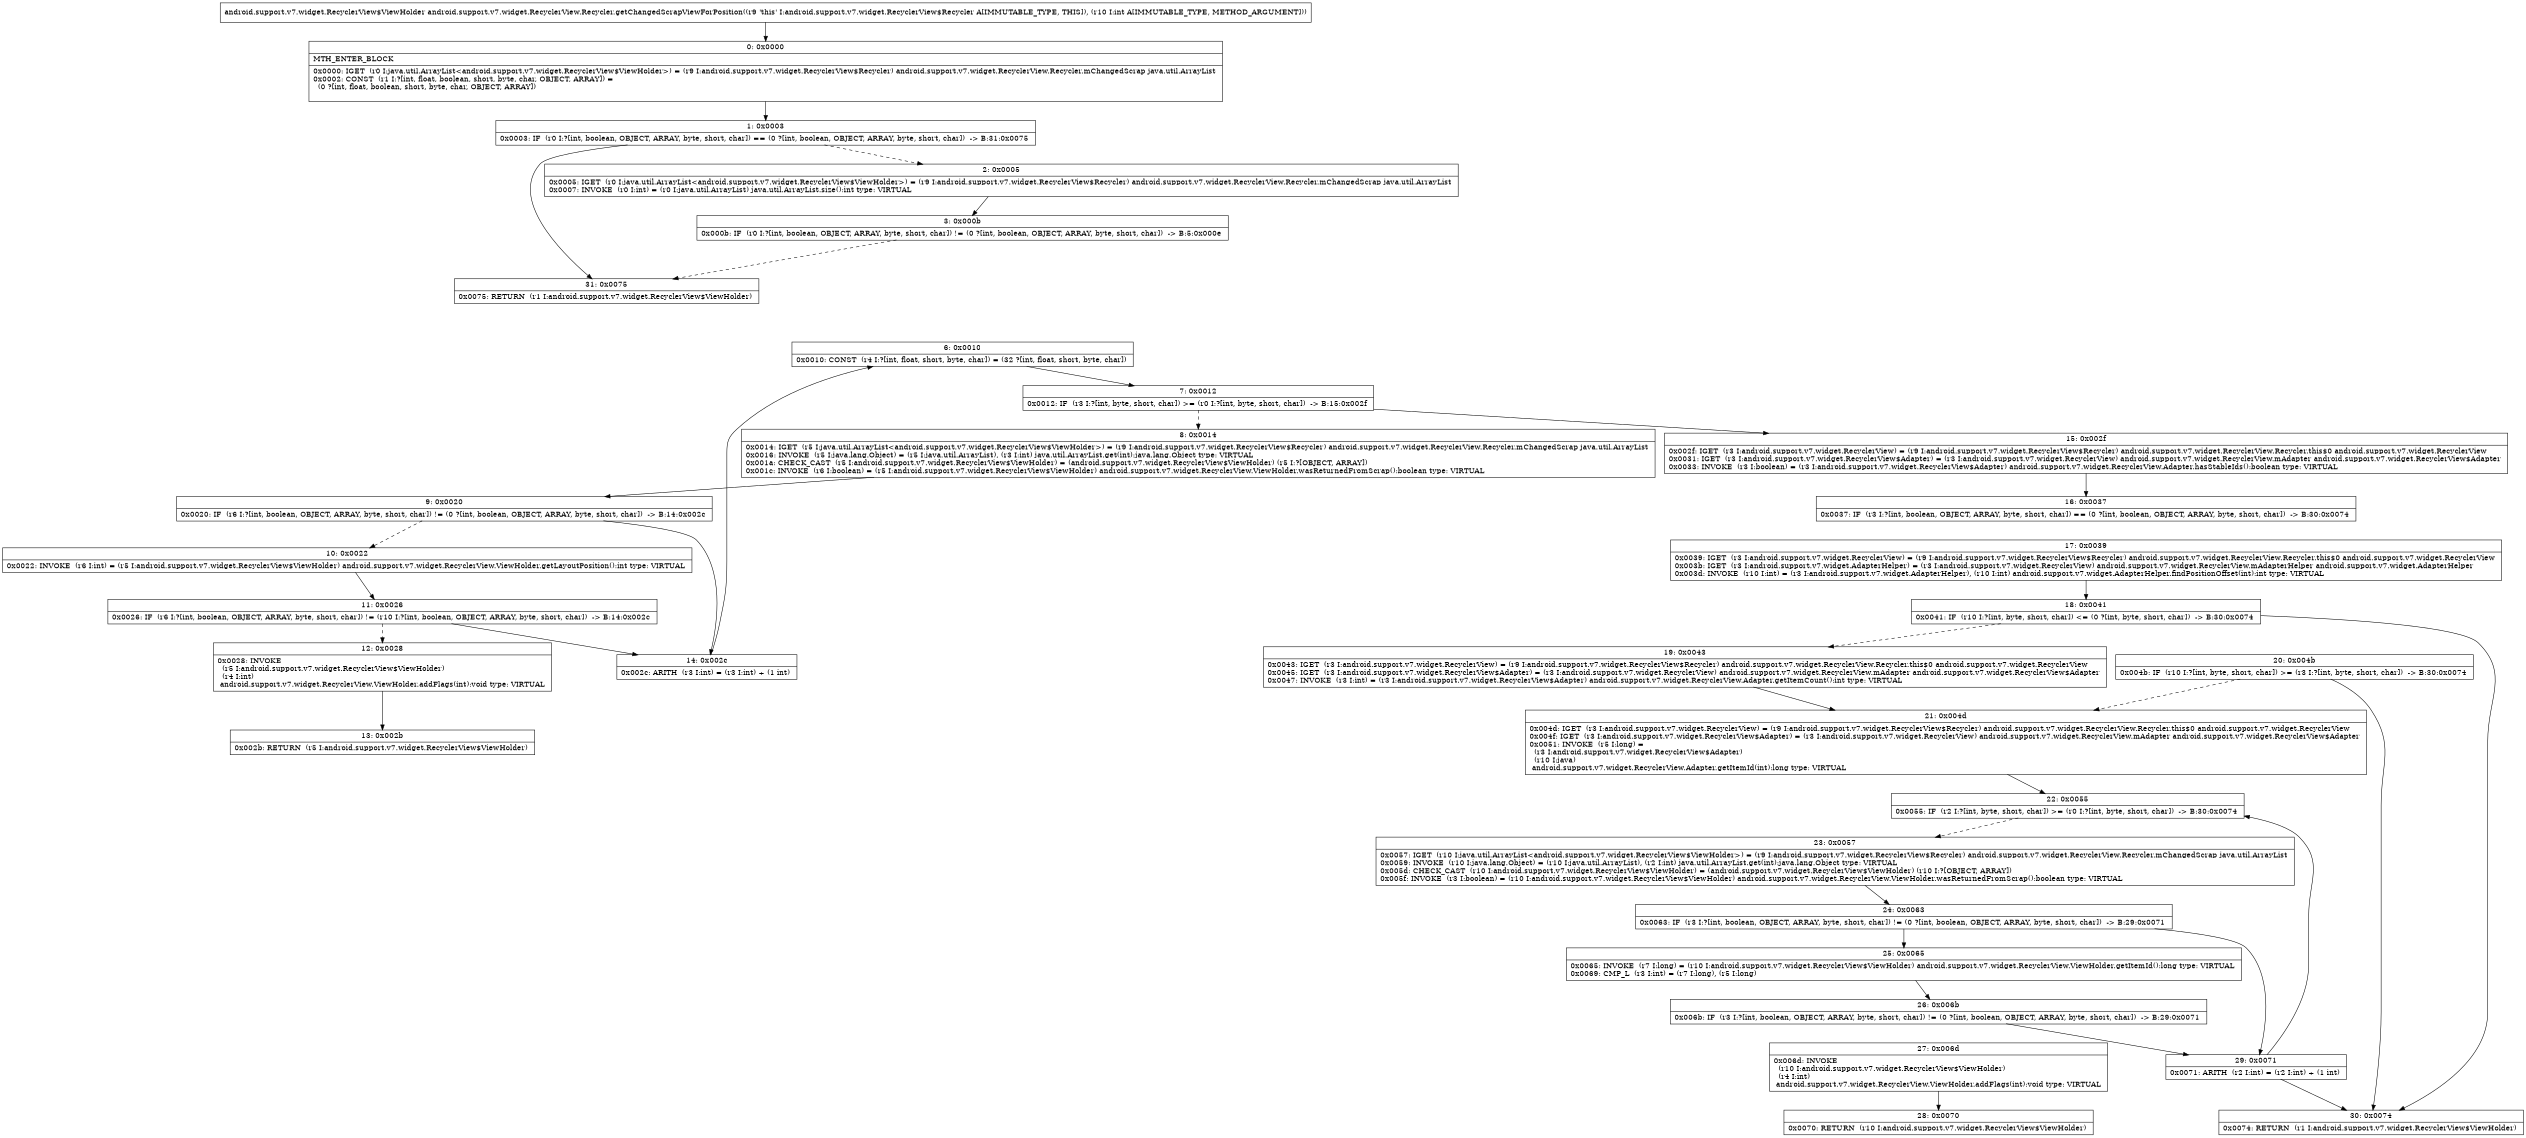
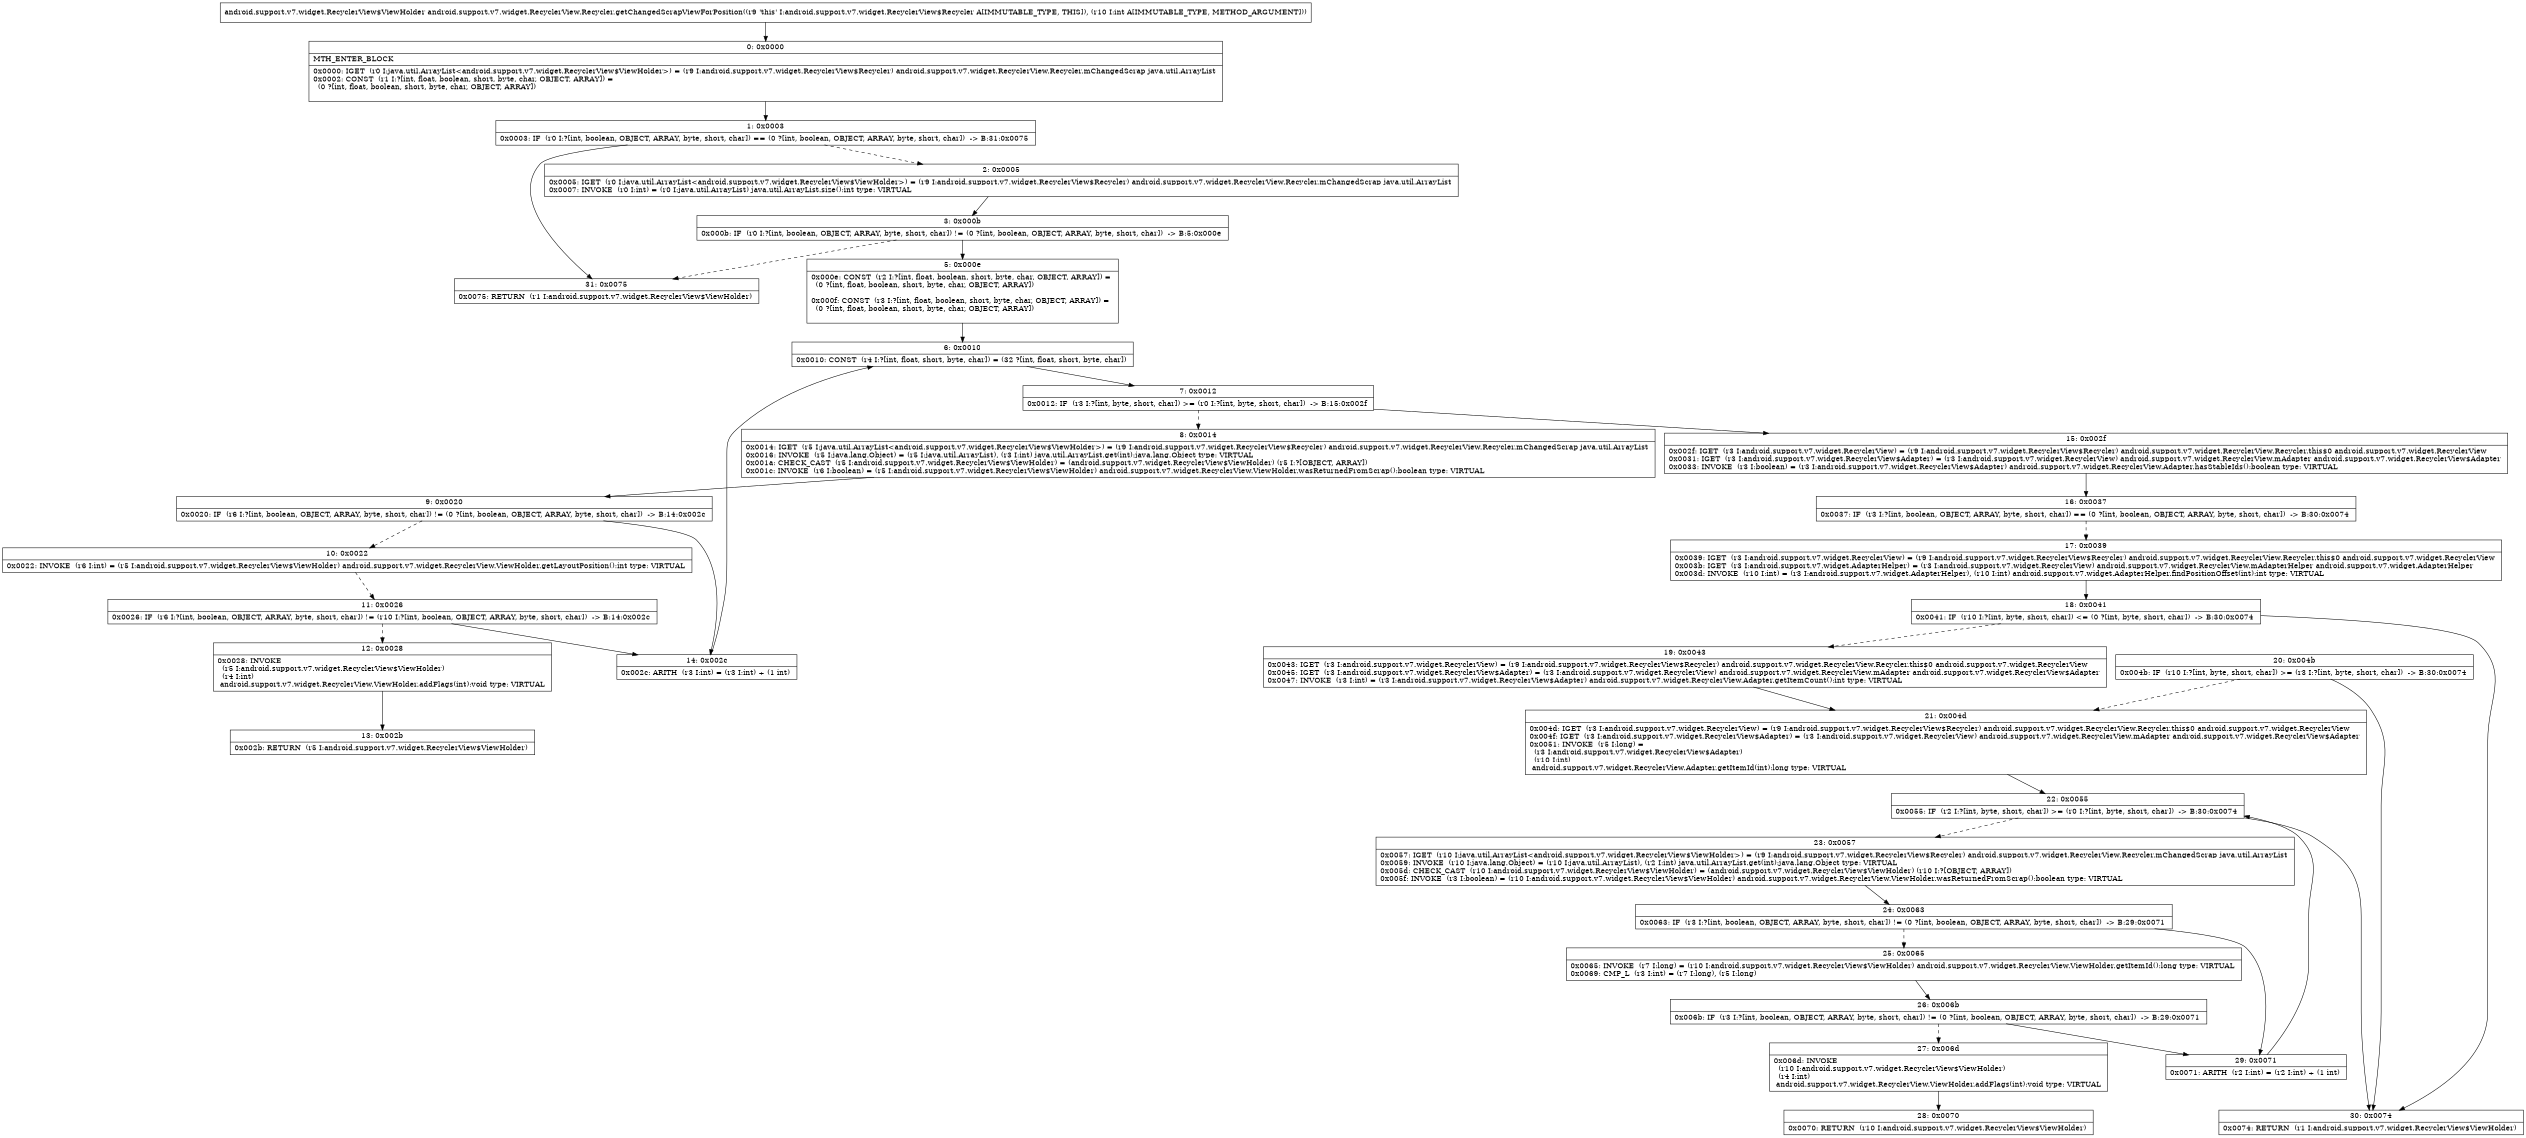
  digraph {
    node [shape=record]
    n1 [label="{0\:\ 0x0000|MTH_ENTER_BLOCK\l|0x0000: IGET  (r0 I:java.util.ArrayList\<android.support.v7.widget.RecyclerView$ViewHolder\>) = (r9 I:android.support.v7.widget.RecyclerView$Recycler) android.support.v7.widget.RecyclerView.Recycler.mChangedScrap java.util.ArrayList \l0x0002: CONST  (r1 I:?[int, float, boolean, short, byte, char, OBJECT, ARRAY]) = \l  (0 ?[int, float, boolean, short, byte, char, OBJECT, ARRAY])\l \l}"]
    n2 [label="{1\:\ 0x0003|0x0003: IF  (r0 I:?[int, boolean, OBJECT, ARRAY, byte, short, char]) == (0 ?[int, boolean, OBJECT, ARRAY, byte, short, char])  \-\> B:31:0x0075 \l}"]
    n3 [label="{2\:\ 0x0005|0x0005: IGET  (r0 I:java.util.ArrayList\<android.support.v7.widget.RecyclerView$ViewHolder\>) = (r9 I:android.support.v7.widget.RecyclerView$Recycler) android.support.v7.widget.RecyclerView.Recycler.mChangedScrap java.util.ArrayList \l0x0007: INVOKE  (r0 I:int) = (r0 I:java.util.ArrayList) java.util.ArrayList.size():int type: VIRTUAL \l}"]
    n4 [label="{31\:\ 0x0075|0x0075: RETURN  (r1 I:android.support.v7.widget.RecyclerView$ViewHolder) \l}"]
    n5 [label="{3\:\ 0x000b|0x000b: IF  (r0 I:?[int, boolean, OBJECT, ARRAY, byte, short, char]) != (0 ?[int, boolean, OBJECT, ARRAY, byte, short, char])  \-\> B:5:0x000e \l}"]
+   n6 [label="{5\:\ 0x000e|0x000e: CONST  (r2 I:?[int, float, boolean, short, byte, char, OBJECT, ARRAY]) = \l  (0 ?[int, float, boolean, short, byte, char, OBJECT, ARRAY])\l \l0x000f: CONST  (r3 I:?[int, float, boolean, short, byte, char, OBJECT, ARRAY]) = \l  (0 ?[int, float, boolean, short, byte, char, OBJECT, ARRAY])\l \l}"]
    n7 [label="{6\:\ 0x0010|0x0010: CONST  (r4 I:?[int, float, short, byte, char]) = (32 ?[int, float, short, byte, char]) \l}"]
    n8 [label="{7\:\ 0x0012|0x0012: IF  (r3 I:?[int, byte, short, char]) \>= (r0 I:?[int, byte, short, char])  \-\> B:15:0x002f \l}"]
    n9 [label="{8\:\ 0x0014|0x0014: IGET  (r5 I:java.util.ArrayList\<android.support.v7.widget.RecyclerView$ViewHolder\>) = (r9 I:android.support.v7.widget.RecyclerView$Recycler) android.support.v7.widget.RecyclerView.Recycler.mChangedScrap java.util.ArrayList \l0x0016: INVOKE  (r5 I:java.lang.Object) = (r5 I:java.util.ArrayList), (r3 I:int) java.util.ArrayList.get(int):java.lang.Object type: VIRTUAL \l0x001a: CHECK_CAST  (r5 I:android.support.v7.widget.RecyclerView$ViewHolder) = (android.support.v7.widget.RecyclerView$ViewHolder) (r5 I:?[OBJECT, ARRAY]) \l0x001c: INVOKE  (r6 I:boolean) = (r5 I:android.support.v7.widget.RecyclerView$ViewHolder) android.support.v7.widget.RecyclerView.ViewHolder.wasReturnedFromScrap():boolean type: VIRTUAL \l}"]
    n10 [label="{15\:\ 0x002f|0x002f: IGET  (r3 I:android.support.v7.widget.RecyclerView) = (r9 I:android.support.v7.widget.RecyclerView$Recycler) android.support.v7.widget.RecyclerView.Recycler.this$0 android.support.v7.widget.RecyclerView \l0x0031: IGET  (r3 I:android.support.v7.widget.RecyclerView$Adapter) = (r3 I:android.support.v7.widget.RecyclerView) android.support.v7.widget.RecyclerView.mAdapter android.support.v7.widget.RecyclerView$Adapter \l0x0033: INVOKE  (r3 I:boolean) = (r3 I:android.support.v7.widget.RecyclerView$Adapter) android.support.v7.widget.RecyclerView.Adapter.hasStableIds():boolean type: VIRTUAL \l}"]
    n11 [label="{9\:\ 0x0020|0x0020: IF  (r6 I:?[int, boolean, OBJECT, ARRAY, byte, short, char]) != (0 ?[int, boolean, OBJECT, ARRAY, byte, short, char])  \-\> B:14:0x002c \l}"]
    n12 [label="{16\:\ 0x0037|0x0037: IF  (r3 I:?[int, boolean, OBJECT, ARRAY, byte, short, char]) == (0 ?[int, boolean, OBJECT, ARRAY, byte, short, char])  \-\> B:30:0x0074 \l}"]
    n13 [label="{10\:\ 0x0022|0x0022: INVOKE  (r6 I:int) = (r5 I:android.support.v7.widget.RecyclerView$ViewHolder) android.support.v7.widget.RecyclerView.ViewHolder.getLayoutPosition():int type: VIRTUAL \l}"]
    n14 [label="{14\:\ 0x002c|0x002c: ARITH  (r3 I:int) = (r3 I:int) + (1 int) \l}"]
    n15 [label="{11\:\ 0x0026|0x0026: IF  (r6 I:?[int, boolean, OBJECT, ARRAY, byte, short, char]) != (r10 I:?[int, boolean, OBJECT, ARRAY, byte, short, char])  \-\> B:14:0x002c \l}"]
    n16 [label="{12\:\ 0x0028|0x0028: INVOKE  \l  (r5 I:android.support.v7.widget.RecyclerView$ViewHolder)\l  (r4 I:int)\l android.support.v7.widget.RecyclerView.ViewHolder.addFlags(int):void type: VIRTUAL \l}"]
    n17 [label="{13\:\ 0x002b|0x002b: RETURN  (r5 I:android.support.v7.widget.RecyclerView$ViewHolder) \l}"]
    n18 [label="{17\:\ 0x0039|0x0039: IGET  (r3 I:android.support.v7.widget.RecyclerView) = (r9 I:android.support.v7.widget.RecyclerView$Recycler) android.support.v7.widget.RecyclerView.Recycler.this$0 android.support.v7.widget.RecyclerView \l0x003b: IGET  (r3 I:android.support.v7.widget.AdapterHelper) = (r3 I:android.support.v7.widget.RecyclerView) android.support.v7.widget.RecyclerView.mAdapterHelper android.support.v7.widget.AdapterHelper \l0x003d: INVOKE  (r10 I:int) = (r3 I:android.support.v7.widget.AdapterHelper), (r10 I:int) android.support.v7.widget.AdapterHelper.findPositionOffset(int):int type: VIRTUAL \l}"]
    n19 [label="{18\:\ 0x0041|0x0041: IF  (r10 I:?[int, byte, short, char]) \<= (0 ?[int, byte, short, char])  \-\> B:30:0x0074 \l}"]
    n20 [label="{30\:\ 0x0074|0x0074: RETURN  (r1 I:android.support.v7.widget.RecyclerView$ViewHolder) \l}"]
    n21 [label="{19\:\ 0x0043|0x0043: IGET  (r3 I:android.support.v7.widget.RecyclerView) = (r9 I:android.support.v7.widget.RecyclerView$Recycler) android.support.v7.widget.RecyclerView.Recycler.this$0 android.support.v7.widget.RecyclerView \l0x0045: IGET  (r3 I:android.support.v7.widget.RecyclerView$Adapter) = (r3 I:android.support.v7.widget.RecyclerView) android.support.v7.widget.RecyclerView.mAdapter android.support.v7.widget.RecyclerView$Adapter \l0x0047: INVOKE  (r3 I:int) = (r3 I:android.support.v7.widget.RecyclerView$Adapter) android.support.v7.widget.RecyclerView.Adapter.getItemCount():int type: VIRTUAL \l}"]
-   n22 [label="{21\:\ 0x004d|0x004d: IGET  (r3 I:android.support.v7.widget.RecyclerView) = (r9 I:android.support.v7.widget.RecyclerView$Recycler) android.support.v7.widget.RecyclerView.Recycler.this$0 android.support.v7.widget.RecyclerView \l0x004f: IGET  (r3 I:android.support.v7.widget.RecyclerView$Adapter) = (r3 I:android.support.v7.widget.RecyclerView) android.support.v7.widget.RecyclerView.mAdapter android.support.v7.widget.RecyclerView$Adapter \l0x0051: INVOKE  (r5 I:long) = \l  (r3 I:android.support.v7.widget.RecyclerView$Adapter)\l  (r10 I:java)\l android.support.v7.widget.RecyclerView.Adapter.getItemId(int):long type: VIRTUAL \l}"]
+   n22 [label="{21\:\ 0x004d|0x004d: IGET  (r3 I:android.support.v7.widget.RecyclerView) = (r9 I:android.support.v7.widget.RecyclerView$Recycler) android.support.v7.widget.RecyclerView.Recycler.this$0 android.support.v7.widget.RecyclerView \l0x004f: IGET  (r3 I:android.support.v7.widget.RecyclerView$Adapter) = (r3 I:android.support.v7.widget.RecyclerView) android.support.v7.widget.RecyclerView.mAdapter android.support.v7.widget.RecyclerView$Adapter \l0x0051: INVOKE  (r5 I:long) = \l  (r3 I:android.support.v7.widget.RecyclerView$Adapter)\l  (r10 I:int)\l android.support.v7.widget.RecyclerView.Adapter.getItemId(int):long type: VIRTUAL \l}"]
    n23 [label="{20\:\ 0x004b|0x004b: IF  (r10 I:?[int, byte, short, char]) \>= (r3 I:?[int, byte, short, char])  \-\> B:30:0x0074 \l}"]
    n24 [label="{22\:\ 0x0055|0x0055: IF  (r2 I:?[int, byte, short, char]) \>= (r0 I:?[int, byte, short, char])  \-\> B:30:0x0074 \l}"]
    n25 [label="{23\:\ 0x0057|0x0057: IGET  (r10 I:java.util.ArrayList\<android.support.v7.widget.RecyclerView$ViewHolder\>) = (r9 I:android.support.v7.widget.RecyclerView$Recycler) android.support.v7.widget.RecyclerView.Recycler.mChangedScrap java.util.ArrayList \l0x0059: INVOKE  (r10 I:java.lang.Object) = (r10 I:java.util.ArrayList), (r2 I:int) java.util.ArrayList.get(int):java.lang.Object type: VIRTUAL \l0x005d: CHECK_CAST  (r10 I:android.support.v7.widget.RecyclerView$ViewHolder) = (android.support.v7.widget.RecyclerView$ViewHolder) (r10 I:?[OBJECT, ARRAY]) \l0x005f: INVOKE  (r3 I:boolean) = (r10 I:android.support.v7.widget.RecyclerView$ViewHolder) android.support.v7.widget.RecyclerView.ViewHolder.wasReturnedFromScrap():boolean type: VIRTUAL \l}"]
    n26 [label="{24\:\ 0x0063|0x0063: IF  (r3 I:?[int, boolean, OBJECT, ARRAY, byte, short, char]) != (0 ?[int, boolean, OBJECT, ARRAY, byte, short, char])  \-\> B:29:0x0071 \l}"]
    n27 [label="{25\:\ 0x0065|0x0065: INVOKE  (r7 I:long) = (r10 I:android.support.v7.widget.RecyclerView$ViewHolder) android.support.v7.widget.RecyclerView.ViewHolder.getItemId():long type: VIRTUAL \l0x0069: CMP_L  (r3 I:int) = (r7 I:long), (r5 I:long) \l}"]
    n28 [label="{29\:\ 0x0071|0x0071: ARITH  (r2 I:int) = (r2 I:int) + (1 int) \l}"]
    n29 [label="{26\:\ 0x006b|0x006b: IF  (r3 I:?[int, boolean, OBJECT, ARRAY, byte, short, char]) != (0 ?[int, boolean, OBJECT, ARRAY, byte, short, char])  \-\> B:29:0x0071 \l}"]
    n30 [label="{27\:\ 0x006d|0x006d: INVOKE  \l  (r10 I:android.support.v7.widget.RecyclerView$ViewHolder)\l  (r4 I:int)\l android.support.v7.widget.RecyclerView.ViewHolder.addFlags(int):void type: VIRTUAL \l}"]
    n31 [label="{28\:\ 0x0070|0x0070: RETURN  (r10 I:android.support.v7.widget.RecyclerView$ViewHolder) \l}"]
    n32 [label="{android.support.v7.widget.RecyclerView$ViewHolder android.support.v7.widget.RecyclerView.Recycler.getChangedScrapViewForPosition((r9 'this' I:android.support.v7.widget.RecyclerView$Recycler A[IMMUTABLE_TYPE, THIS]), (r10 I:int A[IMMUTABLE_TYPE, METHOD_ARGUMENT])) }"]
    n1 -> n2
    n2 -> n3 [style=dashed]
    n2 -> n4
    n3 -> n5
    n5 -> n4 [style=dashed]
+   n5 -> n6
+   n6 -> n7
    n7 -> n8
    n8 -> n9 [style=dashed]
    n8 -> n10
    n9 -> n11
    n10 -> n12
    n11 -> n13 [style=dashed]
    n11 -> n14
-   n13 -> n15
+   n12 -> n18 [style=dashed]
+   n13 -> n15 [style=dashed]
    n14 -> n7
    n15 -> n14
    n15 -> n16 [style=dashed]
    n16 -> n17
    n18 -> n19
    n19 -> n20
    n19 -> n21 [style=dashed]
    n21 -> n22
    n22 -> n24
    n23 -> n20
    n23 -> n22 [style=dashed]
-   n28 -> n20
+   n24 -> n20
    n24 -> n25 [style=dashed]
    n25 -> n26
-   n26 -> n27 [style=solid]
+   n26 -> n27 [style=dashed]
    n26 -> n28
    n27 -> n29
    n28 -> n24
    n29 -> n28
+   n29 -> n30 [style=dashed]
    n30 -> n31
    n32 -> n1
  }
